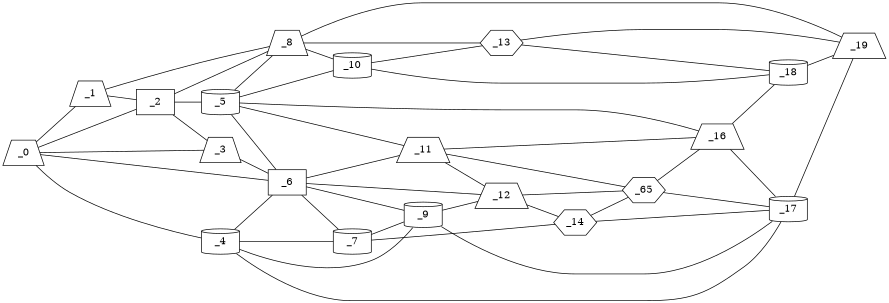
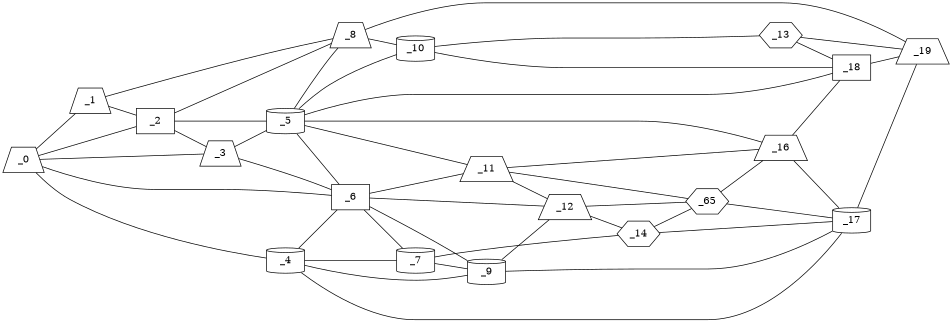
  graph {
    rankdir=LR
    node [shape=trapezium x=72 y=20]
    edge [valence=2]
    _0 [x=21 y=47]
    _1 [x=22]
    _2 [shape=box x=33]
    _3 [x=49 y=23]
    _4 [shape=cylinder x=68 y=97]
    _6 [shape=box y=78]
    _8 [x=80 y=12]
    _5 [shape=cylinder x=69 y=16]
    _7 [shape=cylinder y=88]
    _9 [shape=cylinder x=80 y=93]
    _17 [shape=cylinder x=106 y=85]
    _11 [x=89 y=74]
    _12 [x=92 y=80]
    _10 [shape=cylinder x=86 y=14]
    _13 [shape=hexagon x=96 y=13]
    _19 [x=110 y=12]
    _16 [x=106 y=56]
-   _18 [shape=cylinder x=109 y=39]
+   _18 [shape=box x=109 y=39]
    _14 [shape=hexagon x=98 y=86]
    n20 [label=_65 shape=hexagon x=100 y=69]
    _0 -- _1 [valence=1]
    _0 -- _2
    _0 -- _3 [valence=1]
    _0 -- _4 [valence=1]
    _0 -- _6
    _1 -- _2
    _1 -- _8 [valence=1]
    _2 -- _3 [valence=1]
    _2 -- _8
    _2 -- _5
    _3 -- _6
+   _3 -- _5
    _4 -- _6
    _4 -- _7 [valence=1]
    _4 -- _9
    _4 -- _17 [valence=1]
    _6 -- _7
    _6 -- _9
    _6 -- _11 [valence=1]
    _6 -- _12
    _8 -- _10
-   _8 -- _13
    _8 -- _19 [valence=1]
    _5 -- _6 [valence=1]
    _5 -- _8
    _5 -- _11
    _5 -- _10 [valence=1]
    _5 -- _16
+   _5 -- _18
    _7 -- _9
    _7 -- _14 [valence=1]
    _9 -- _17 [valence=1]
    _9 -- _12
    _17 -- _19 [valence=1]
    _11 -- _12
    _11 -- _16
    _11 -- n20
    _12 -- _14
    _12 -- n20 [valence=1]
    _10 -- _13
    _10 -- _18 [valence=1]
    _13 -- _19
    _13 -- _18
    _16 -- _17
    _16 -- _18 [valence=1]
    _18 -- _19 [valence=1]
    _14 -- _17
    _14 -- n20 [valence=1]
    n20 -- _17 [valence=1]
    n20 -- _16
  }
